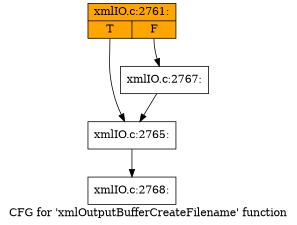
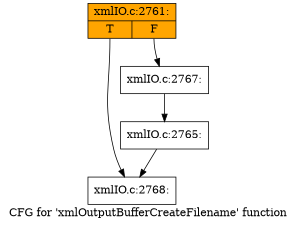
  digraph {
    label="CFG for 'xmlOutputBufferCreateFilename' function"
    node [fillcolor=white shape=record style=filled]
    n1 [fillcolor=orange label="{xmlIO.c:2761:|{<s0>T|<s1>F}}"]
    n2 [label="{xmlIO.c:2765:}"]
    n3 [label="{xmlIO.c:2767:}"]
    n4 [label="{xmlIO.c:2768:}"]
-   n1 -> n2 [tailport=s0]
+   n1 -> n4 [tailport=s0]
    n1 -> n3 [tailport=s1]
    n2 -> n4
    n3 -> n2
  }
